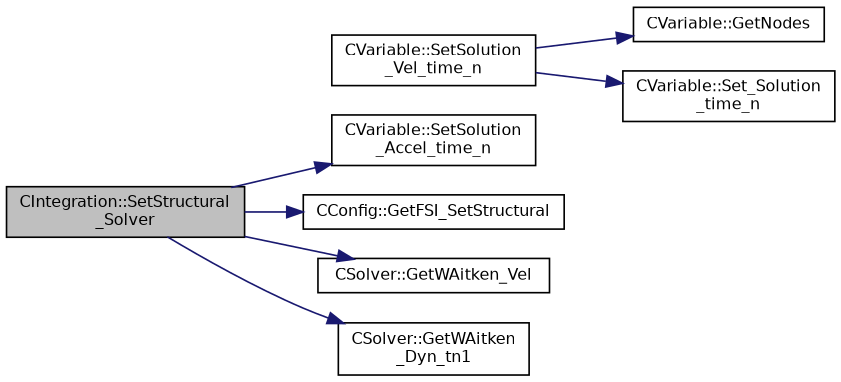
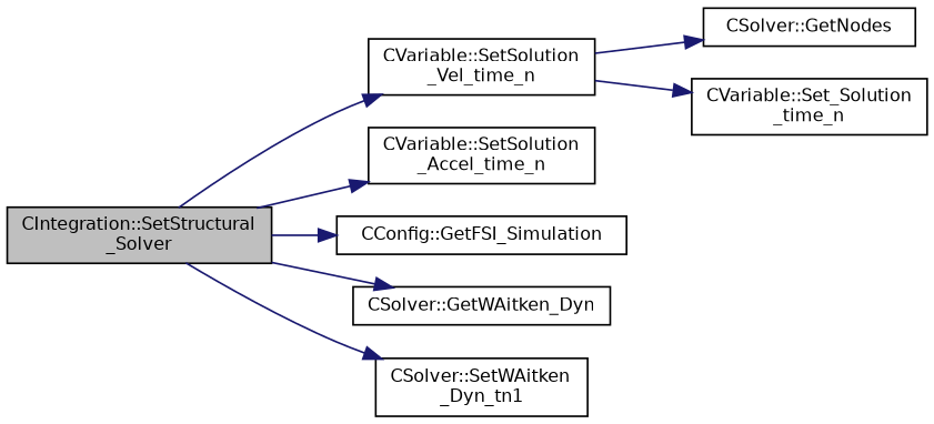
  digraph {
    rankdir=LR
    node [color=black fillcolor=white fontname=Helvetica fontsize=10 shape=record style=filled]
    edge [color=midnightblue fontname=Helvetica fontsize=10 labelfontname=Helvetica labelfontsize=10 style=solid]
    n1 [fillcolor=grey75 fontcolor=black height=0.2 label="CIntegration::SetStructural\l_Solver" width=0.4]
    n2 [height=0.2 label="CVariable::SetSolution\l_Vel_time_n" width=0.4]
    n3 [height=0.2 label="CVariable::SetSolution\l_Accel_time_n" width=0.4]
-   n4 [height=0.2 label="CConfig::GetFSI_SetStructural" width=0.4]
-   n5 [height=0.2 label="CSolver::GetWAitken_Vel" width=0.4]
-   n6 [height=0.2 label="CSolver::GetWAitken\l_Dyn_tn1" width=0.4]
-   n7 [height=0.2 label="CVariable::GetNodes" width=0.4]
+   n4 [height=0.2 label="CConfig::GetFSI_Simulation" width=0.4]
+   n5 [height=0.2 label="CSolver::GetWAitken_Dyn" width=0.4]
+   n6 [height=0.2 label="CSolver::SetWAitken\l_Dyn_tn1" width=0.4]
+   n7 [height=0.2 label="CSolver::GetNodes" width=0.4]
    n8 [height=0.2 label="CVariable::Set_Solution\l_time_n" width=0.4]
+   n1 -> n2
    n1 -> n3
    n1 -> n4
    n1 -> n5
    n1 -> n6
    n2 -> n7
    n2 -> n8
  }
